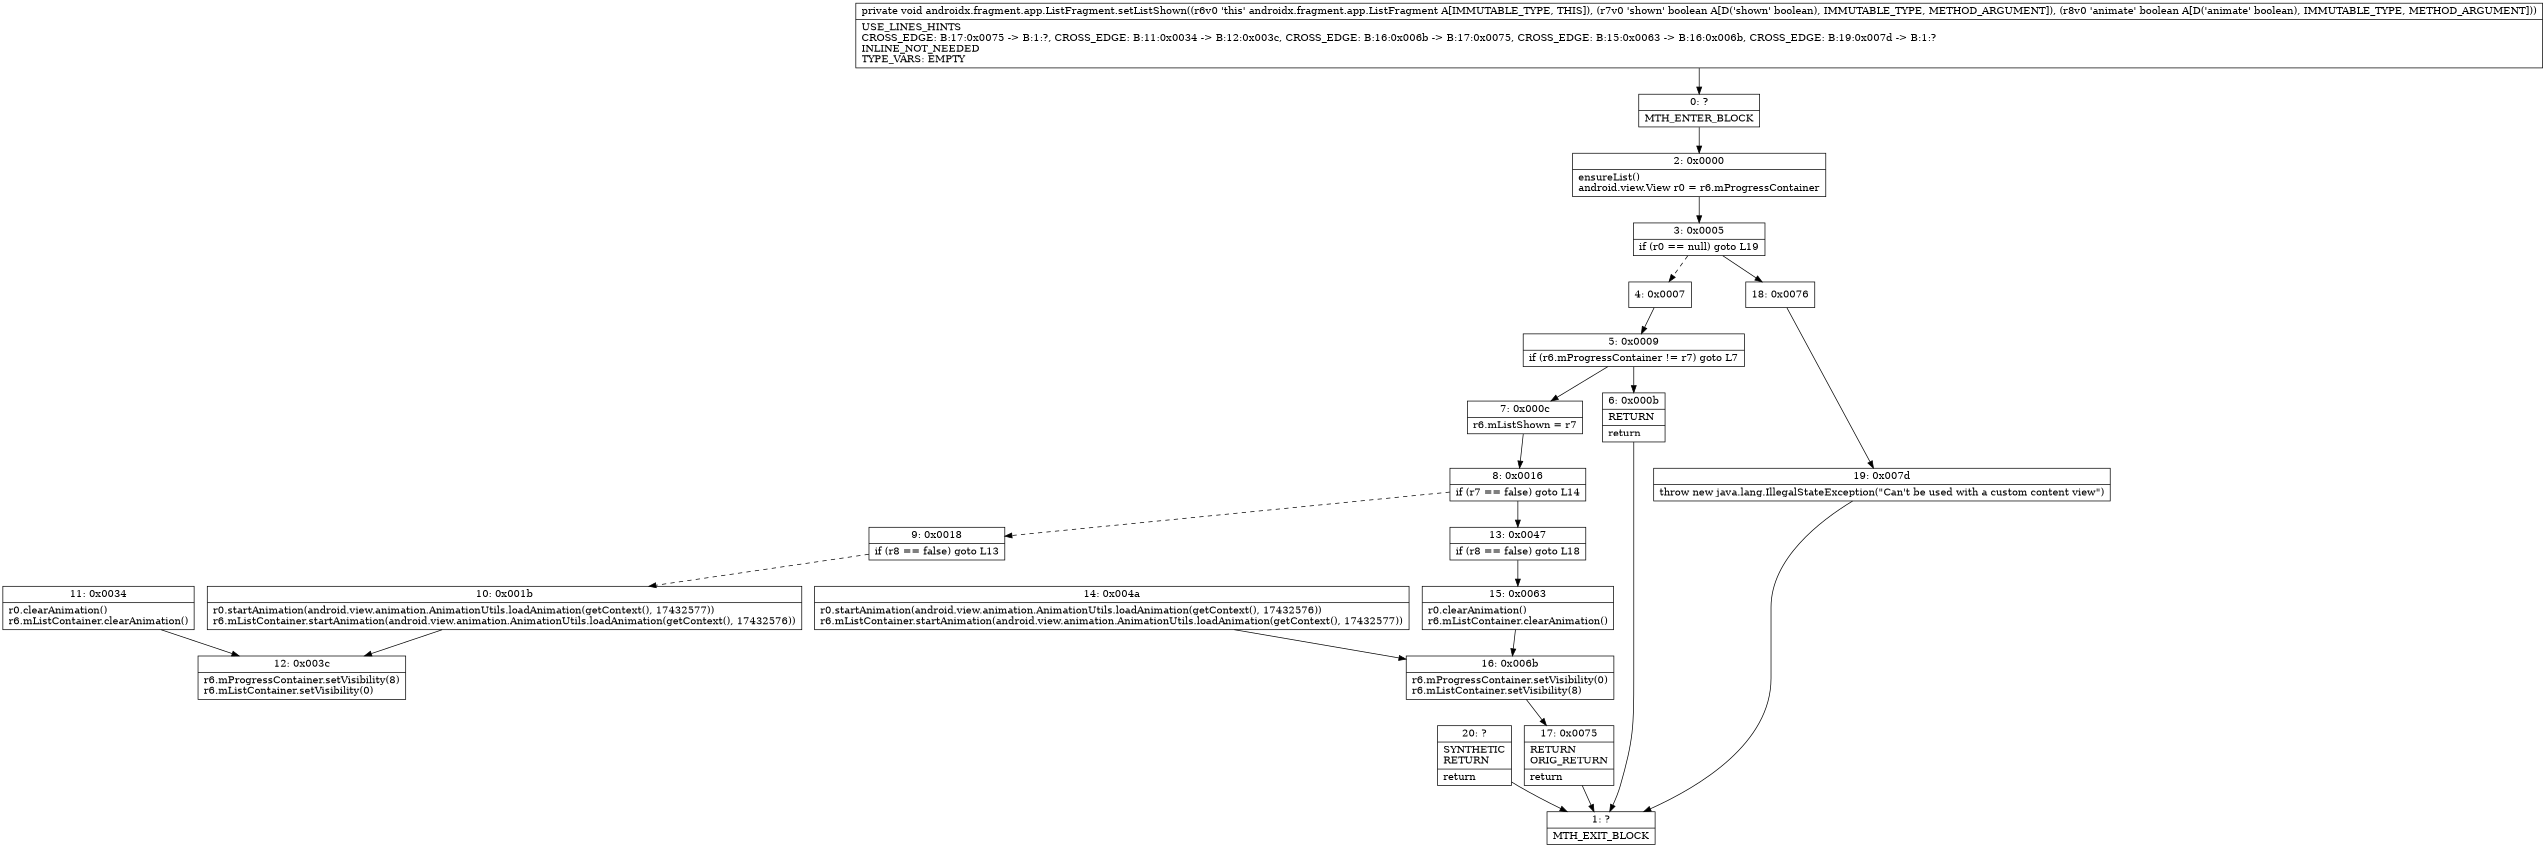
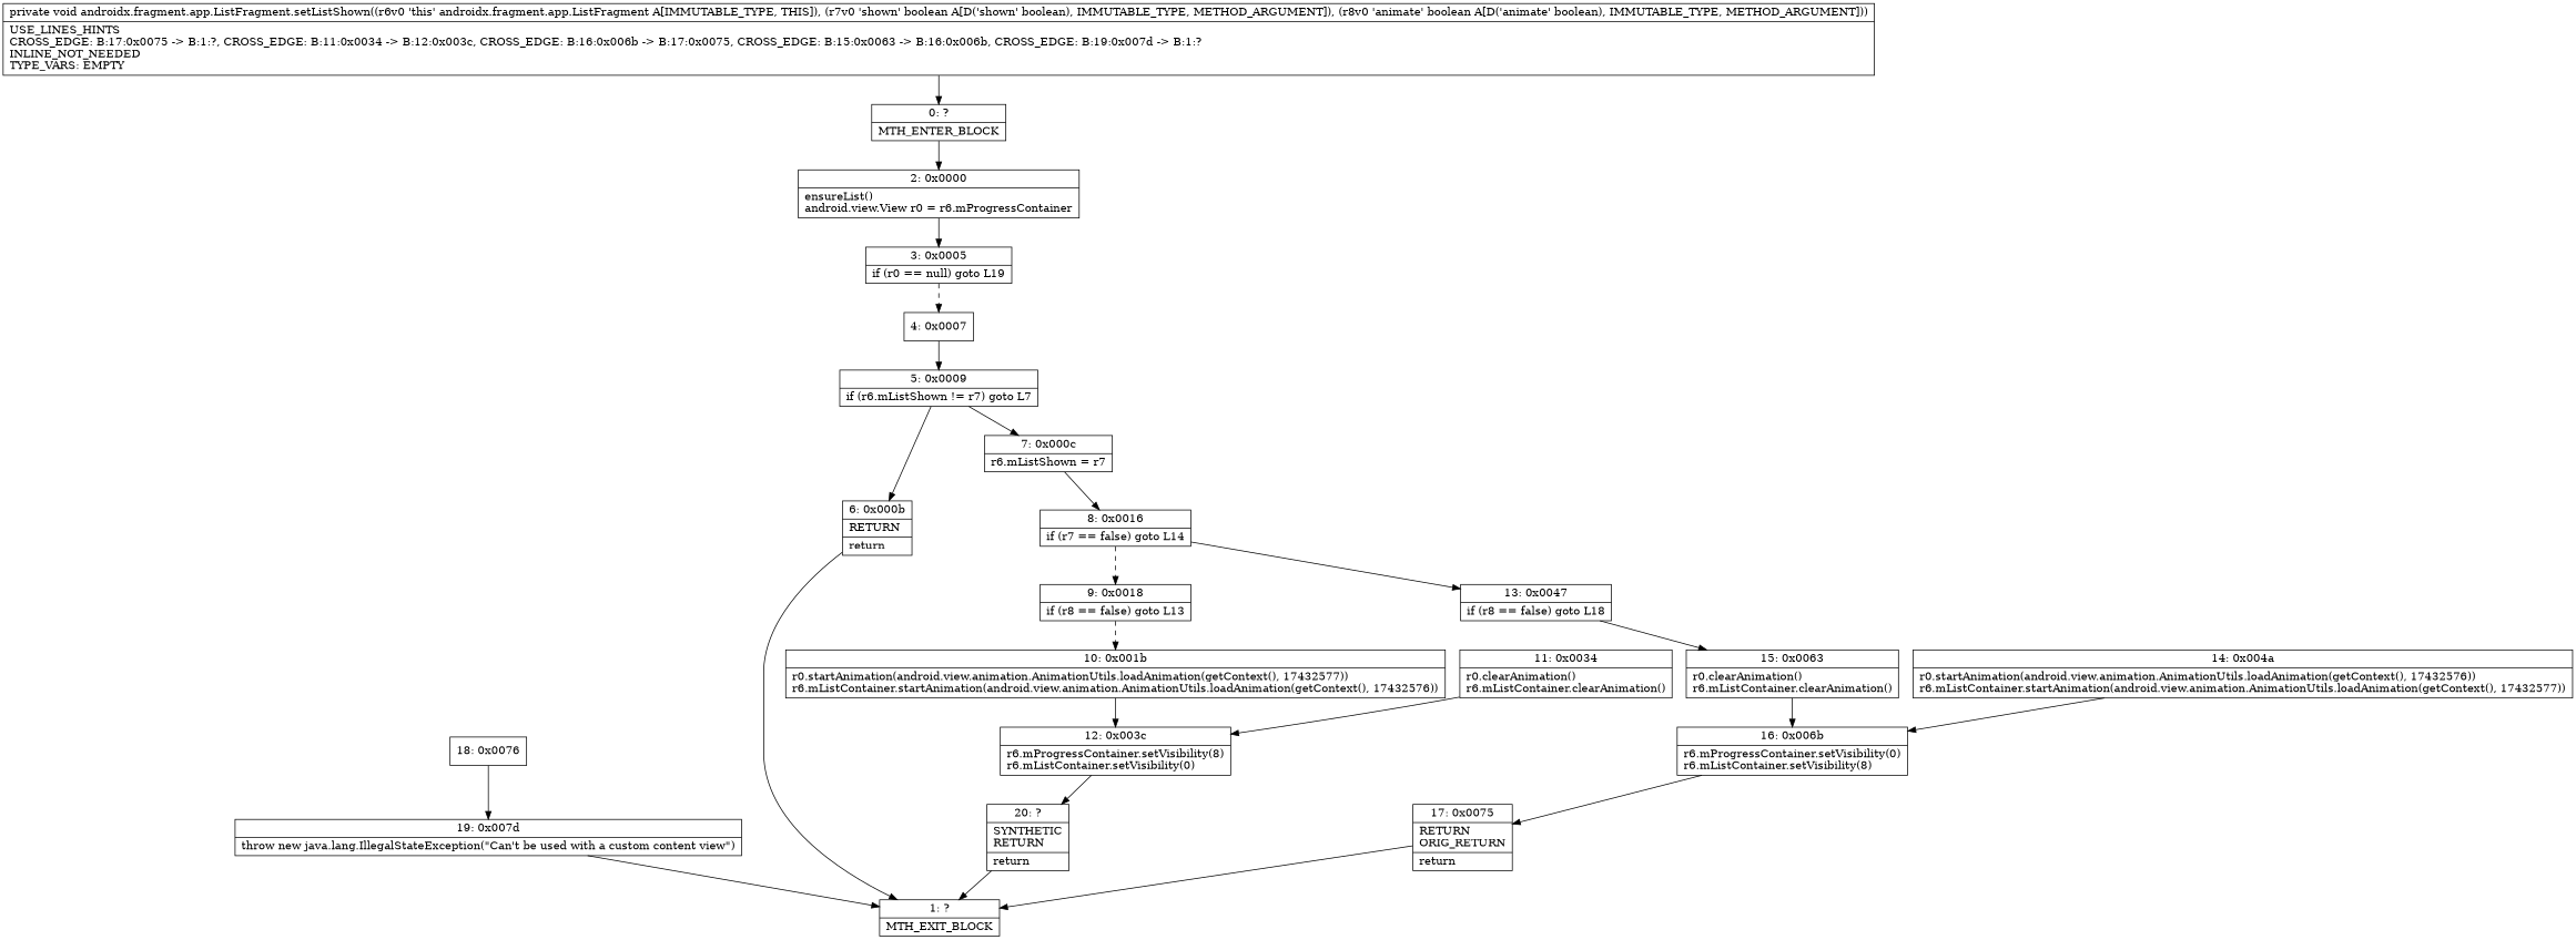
  digraph {
    node [shape=record]
    n1 [label="{0\:\ ?|MTH_ENTER_BLOCK\l}"]
    n2 [label="{2\:\ 0x0000|ensureList()\landroid.view.View r0 = r6.mProgressContainer\l}"]
    n3 [label="{3\:\ 0x0005|if (r0 == null) goto L19\l}"]
    n4 [label="{4\:\ 0x0007}"]
    n5 [label="{18\:\ 0x0076}"]
-   n6 [label="{5\:\ 0x0009|if (r6.mProgressContainer != r7) goto L7\l}"]
+   n6 [label="{5\:\ 0x0009|if (r6.mListShown != r7) goto L7\l}"]
    n7 [label="{19\:\ 0x007d|throw new java.lang.IllegalStateException(\"Can't be used with a custom content view\")\l}"]
    n8 [label="{6\:\ 0x000b|RETURN\l|return\l}"]
    n9 [label="{7\:\ 0x000c|r6.mListShown = r7\l}"]
    n10 [label="{1\:\ ?|MTH_EXIT_BLOCK\l}"]
    n11 [label="{8\:\ 0x0016|if (r7 == false) goto L14\l}"]
    n12 [label="{9\:\ 0x0018|if (r8 == false) goto L13\l}"]
    n13 [label="{13\:\ 0x0047|if (r8 == false) goto L18\l}"]
    n14 [label="{10\:\ 0x001b|r0.startAnimation(android.view.animation.AnimationUtils.loadAnimation(getContext(), 17432577))\lr6.mListContainer.startAnimation(android.view.animation.AnimationUtils.loadAnimation(getContext(), 17432576))\l}"]
    n15 [label="{15\:\ 0x0063|r0.clearAnimation()\lr6.mListContainer.clearAnimation()\l}"]
    n16 [label="{12\:\ 0x003c|r6.mProgressContainer.setVisibility(8)\lr6.mListContainer.setVisibility(0)\l}"]
    n17 [label="{11\:\ 0x0034|r0.clearAnimation()\lr6.mListContainer.clearAnimation()\l}"]
    n18 [label="{20\:\ ?|SYNTHETIC\lRETURN\l|return\l}"]
    n19 [label="{14\:\ 0x004a|r0.startAnimation(android.view.animation.AnimationUtils.loadAnimation(getContext(), 17432576))\lr6.mListContainer.startAnimation(android.view.animation.AnimationUtils.loadAnimation(getContext(), 17432577))\l}"]
    n20 [label="{16\:\ 0x006b|r6.mProgressContainer.setVisibility(0)\lr6.mListContainer.setVisibility(8)\l}"]
    n21 [label="{17\:\ 0x0075|RETURN\lORIG_RETURN\l|return\l}"]
    n22 [label="{private void androidx.fragment.app.ListFragment.setListShown((r6v0 'this' androidx.fragment.app.ListFragment A[IMMUTABLE_TYPE, THIS]), (r7v0 'shown' boolean A[D('shown' boolean), IMMUTABLE_TYPE, METHOD_ARGUMENT]), (r8v0 'animate' boolean A[D('animate' boolean), IMMUTABLE_TYPE, METHOD_ARGUMENT]))  | USE_LINES_HINTS\lCROSS_EDGE: B:17:0x0075 \-\> B:1:?, CROSS_EDGE: B:11:0x0034 \-\> B:12:0x003c, CROSS_EDGE: B:16:0x006b \-\> B:17:0x0075, CROSS_EDGE: B:15:0x0063 \-\> B:16:0x006b, CROSS_EDGE: B:19:0x007d \-\> B:1:?\lINLINE_NOT_NEEDED\lTYPE_VARS: EMPTY\l}"]
    n1 -> n2
    n2 -> n3
    n3 -> n4 [style=dashed]
-   n3 -> n5
    n4 -> n6
    n5 -> n7
    n6 -> n8 [style=solid]
    n6 -> n9
    n7 -> n10
    n8 -> n10
    n9 -> n11
    n11 -> n12 [style=dashed]
    n11 -> n13
    n12 -> n14 [style=dashed]
    n13 -> n15
    n14 -> n16
    n15 -> n20
+   n16 -> n18
    n17 -> n16
    n18 -> n10
    n19 -> n20
    n20 -> n21
    n21 -> n10
    n22 -> n1
  }
